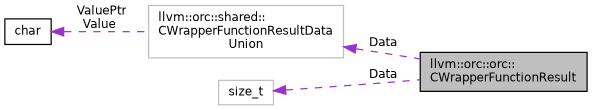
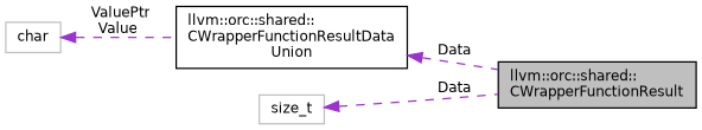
  digraph {
    rankdir=LR
    node [color=black fontname=Helvetica fontsize=10 shape=record]
    edge [color=darkorchid3 dir=back fontname=Helvetica fontsize=10 labelfontname=Helvetica labelfontsize=10 style=dashed]
-   n1 [fillcolor=grey75 fontcolor=black height=0.2 label="llvm::orc::orc::\lCWrapperFunctionResult" style=filled width=0.4]
-   n2 [color=grey75 height=0.2 label="llvm::orc::shared::\lCWrapperFunctionResultData\lUnion" width=0.4]
-   n3 [height=0.2 label=char width=0.4]
+   n1 [fillcolor=grey75 fontcolor=black height=0.2 label="llvm::orc::shared::\lCWrapperFunctionResult" style=filled width=0.4]
+   n2 [height=0.2 label="llvm::orc::shared::\lCWrapperFunctionResultData\lUnion" width=0.4]
+   n3 [color=grey75 height=0.2 label=char width=0.4]
    n4 [color=grey75 height=0.2 label=size_t width=0.4]
    n2 -> n1 [label=" Data"]
    n3 -> n2 [label=" ValuePtr\nValue"]
    n4 -> n1 [label=" Data"]
  }
